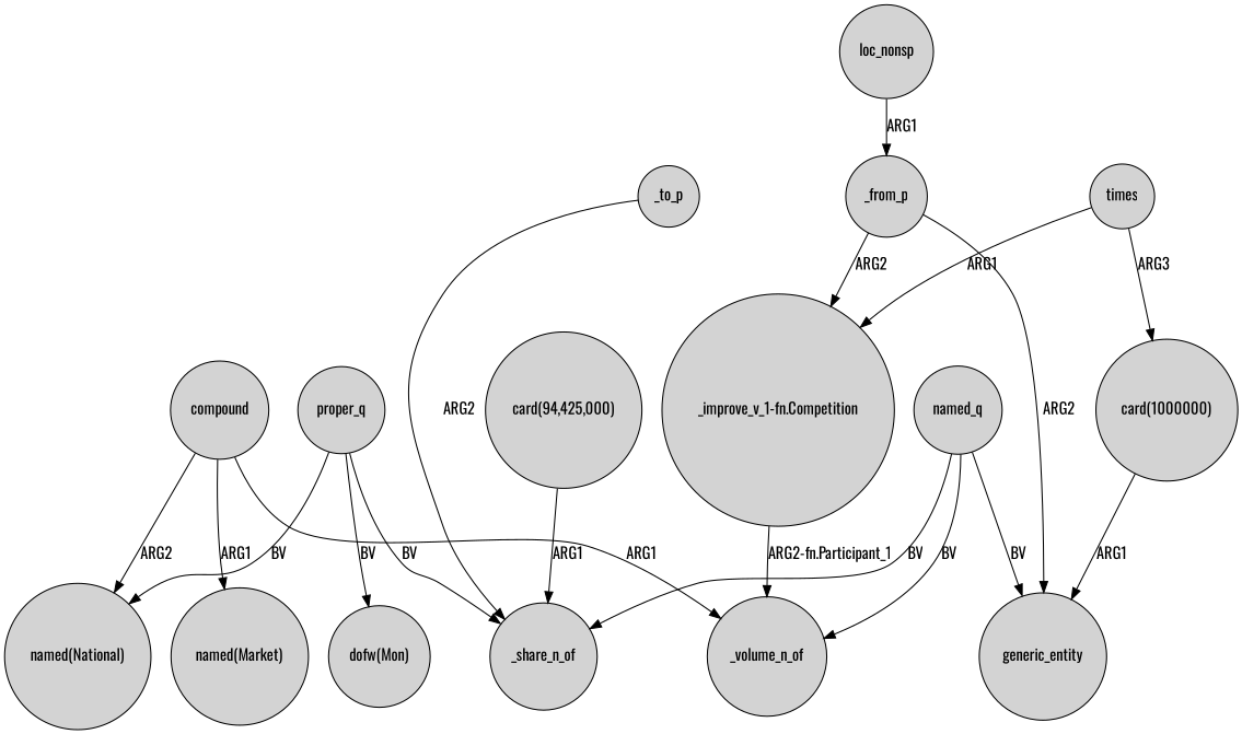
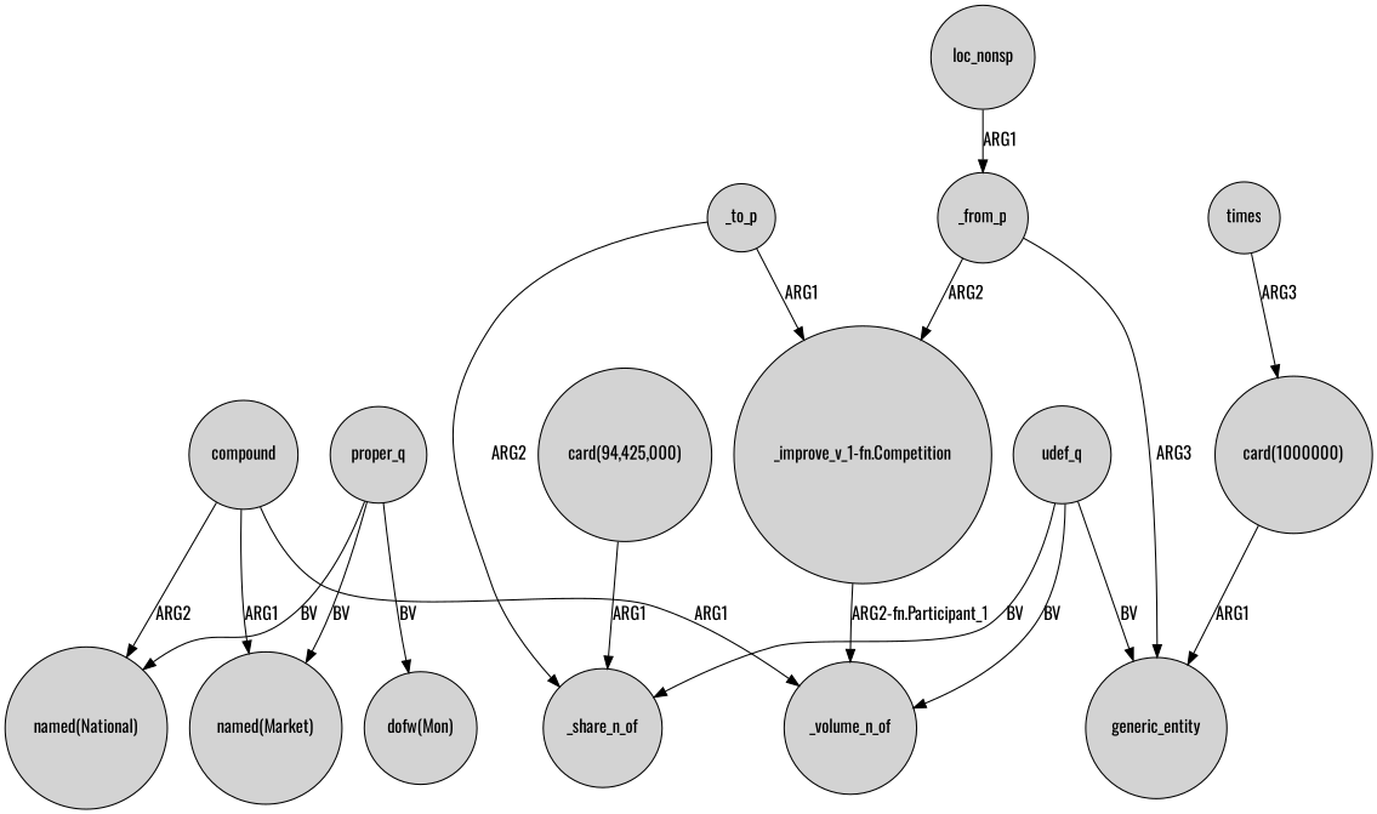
  digraph {
    fontname=Oswald
    node [fontname=Oswald shape=circle style=filled]
    edge [fontname=Oswald]
    _from_p
    "_improve_v_1-fn.Competition"
    generic_entity
    _volume_n_of
    loc_nonsp
    compound
    "named(National)"
    "named(Market)"
    times
    "card(1000000)"
    proper_q
    "dofw(Mon)"
    _to_p
    _share_n_of
-   udef_q [label=named_q]
+   udef_q
    "card(94,425,000)"
    _from_p -> "_improve_v_1-fn.Competition" [label=ARG2]
-   _from_p -> generic_entity [label=ARG2]
+   _from_p -> generic_entity [label=ARG3]
    "_improve_v_1-fn.Competition" -> _volume_n_of [label="ARG2-fn.Participant_1"]
    loc_nonsp -> _from_p [label=ARG1]
    compound -> _volume_n_of [label=ARG1]
    compound -> "named(National)" [label=ARG2]
    compound -> "named(Market)" [label=ARG1]
    times -> "card(1000000)" [label=ARG3]
    "card(1000000)" -> generic_entity [label=ARG1]
    proper_q -> "named(National)" [label=BV]
-   proper_q -> _share_n_of [label=BV]
+   proper_q -> "named(Market)" [label=BV]
    proper_q -> "dofw(Mon)" [label=BV]
-   times -> "_improve_v_1-fn.Competition" [label=ARG1]
+   _to_p -> "_improve_v_1-fn.Competition" [label=ARG1]
    _to_p -> _share_n_of [label=ARG2]
    udef_q -> generic_entity [label=BV]
    udef_q -> _volume_n_of [label=BV]
    udef_q -> _share_n_of [label=BV]
    "card(94,425,000)" -> _share_n_of [label=ARG1]
  }
